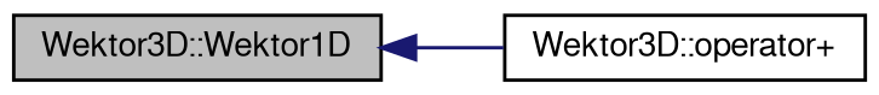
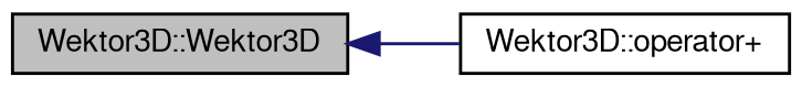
  digraph {
    rankdir=LR
    node [color=black fontname=FreeSans fontsize=10 shape=record style=filled]
-   n1 [fillcolor=grey75 fontcolor=black height=0.2 label="Wektor3D::Wektor1D" width=0.4]
+   n1 [fillcolor=grey75 fontcolor=black height=0.2 label="Wektor3D::Wektor3D" width=0.4]
    n2 [fillcolor=white height=0.2 label="Wektor3D::operator+" width=0.4]
    n1 -> n2 [color=midnightblue dir=back fontname=FreeSans fontsize=10 labelfontname=FreeSans labelfontsize=10 style=solid]
  }
